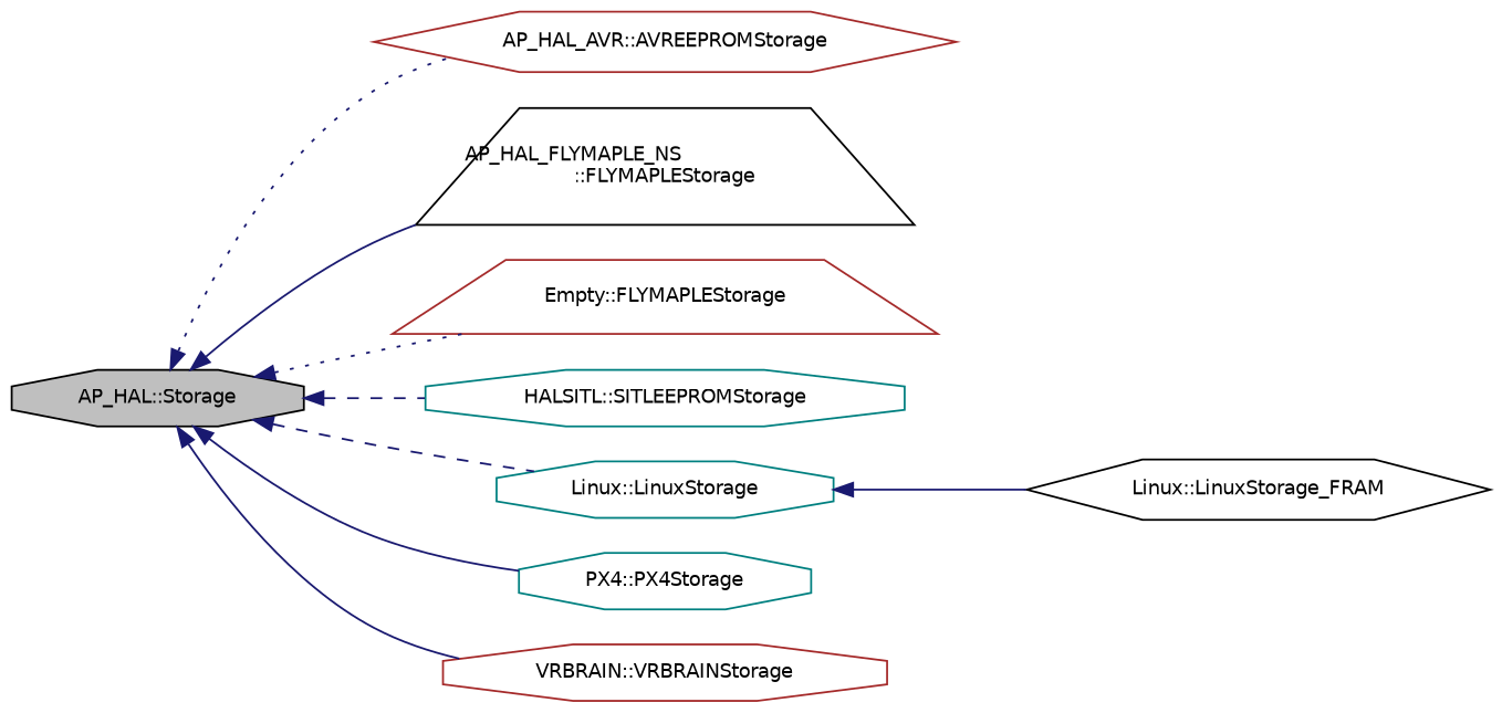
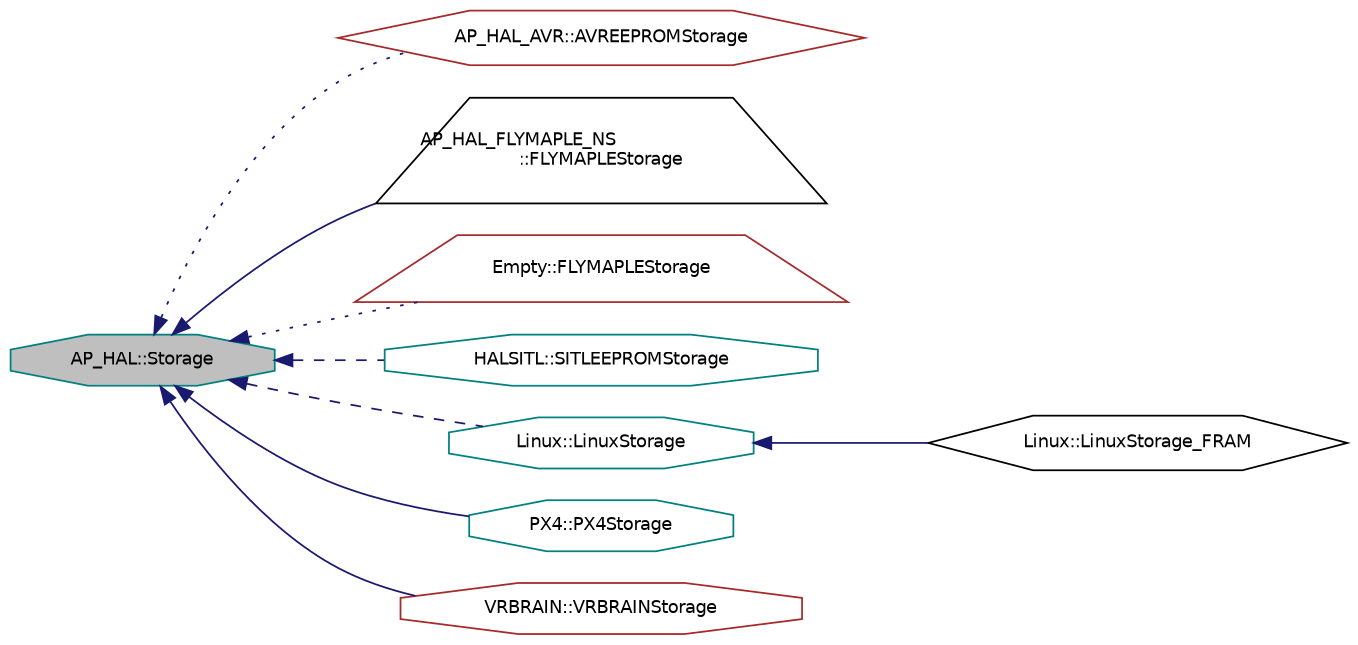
  digraph {
    rankdir=LR
    node [color=teal fillcolor=white fontname=Helvetica fontsize=10 shape=octagon style=filled]
    edge [color=midnightblue dir=back fontname=Helvetica fontsize=10 labelfontname=Helvetica labelfontsize=10 style=solid]
-   n1 [color=black fillcolor=grey75 fontcolor=black height=0.2 label="AP_HAL::Storage" width=0.4]
+   n1 [fillcolor=grey75 fontcolor=black height=0.2 label="AP_HAL::Storage" width=0.4]
    n2 [color=brown height=0.2 label="AP_HAL_AVR::AVREEPROMStorage" shape=hexagon width=0.4]
    n3 [color=black height=0.2 label="AP_HAL_FLYMAPLE_NS\l::FLYMAPLEStorage" shape=trapezium width=0.4]
    n4 [color=brown height=0.2 label="Empty::FLYMAPLEStorage" shape=trapezium width=0.4]
    n5 [height=0.2 label="HALSITL::SITLEEPROMStorage" width=0.4]
    n6 [height=0.2 label="Linux::LinuxStorage" width=0.4]
    n7 [height=0.2 label="PX4::PX4Storage" width=0.4]
    n8 [color=brown height=0.2 label="VRBRAIN::VRBRAINStorage" width=0.4]
    n9 [color=black height=0.2 label="Linux::LinuxStorage_FRAM" shape=hexagon width=0.4]
    n1 -> n2 [style=dotted]
    n1 -> n3
    n1 -> n4 [style=dotted]
    n1 -> n5 [style=dashed]
    n1 -> n6 [style=dashed]
    n1 -> n7
    n1 -> n8
    n6 -> n9
  }
